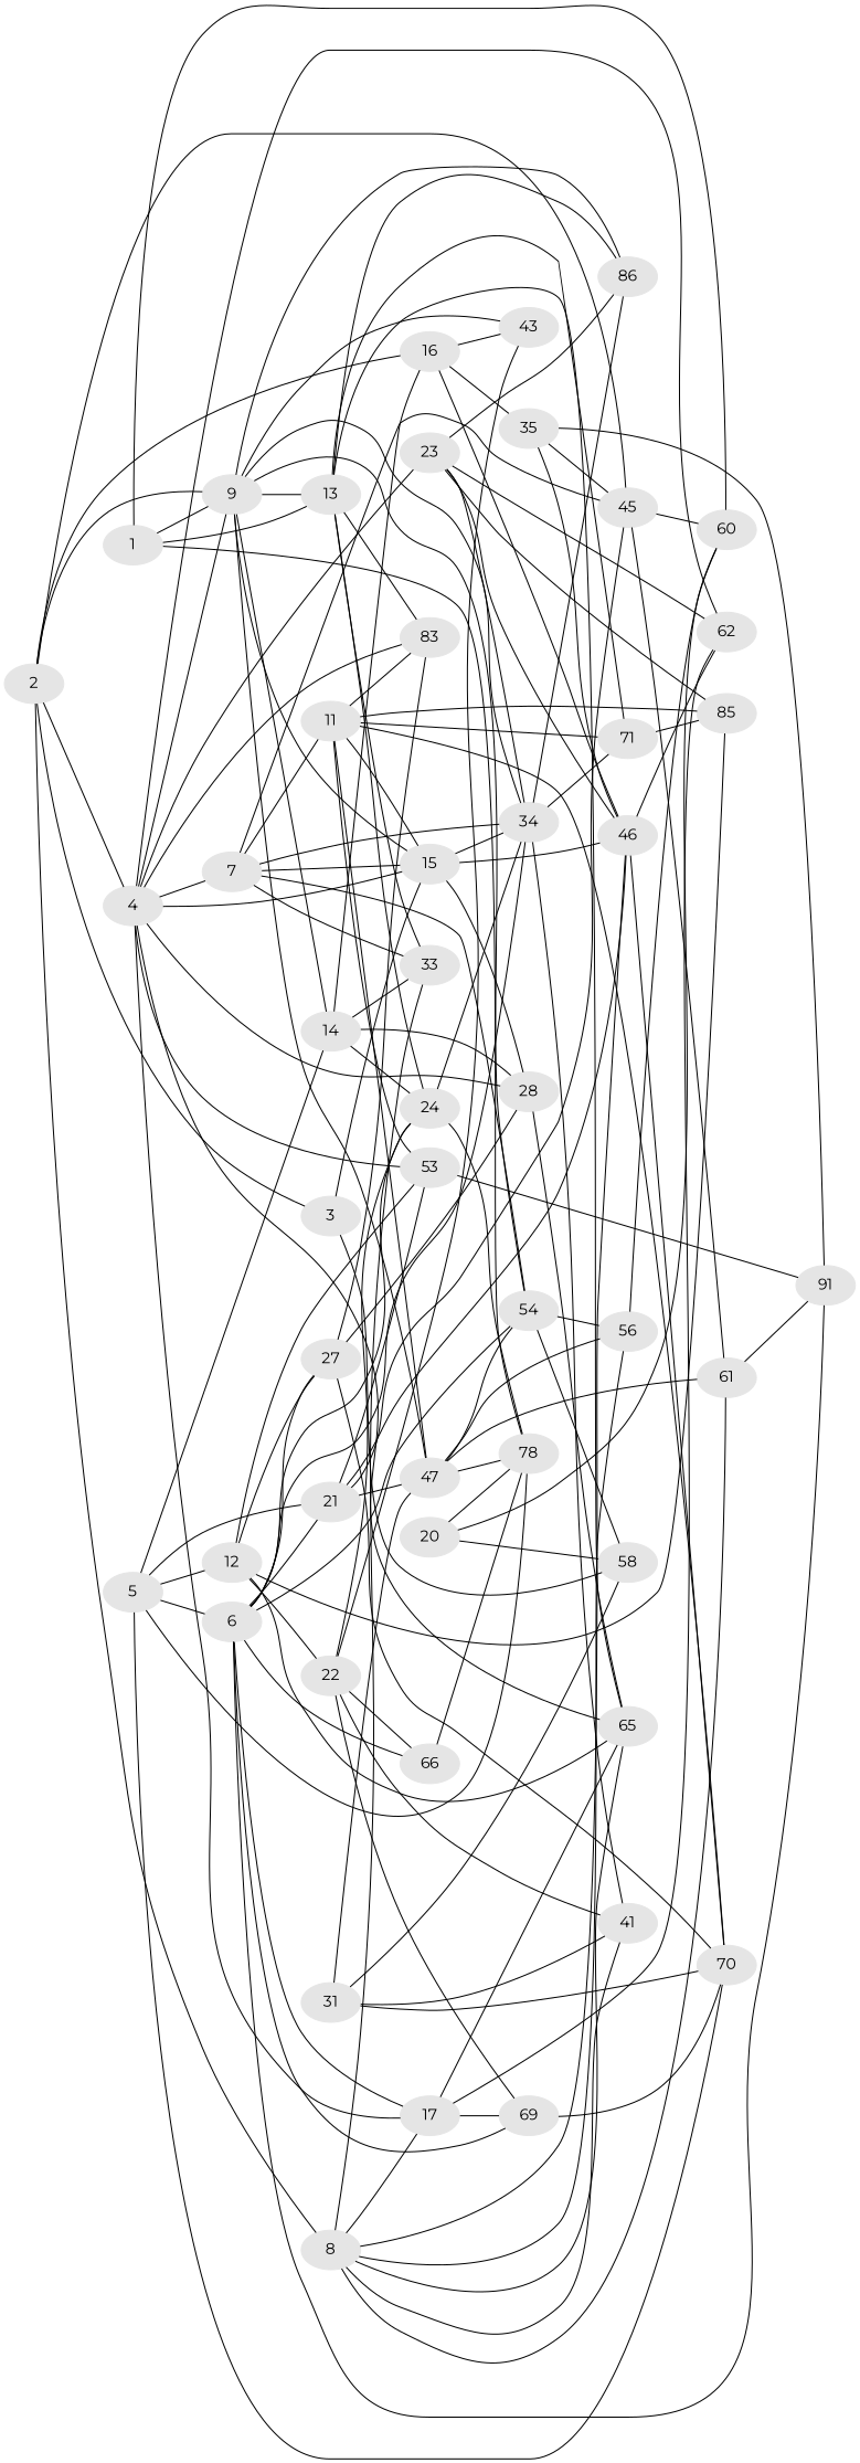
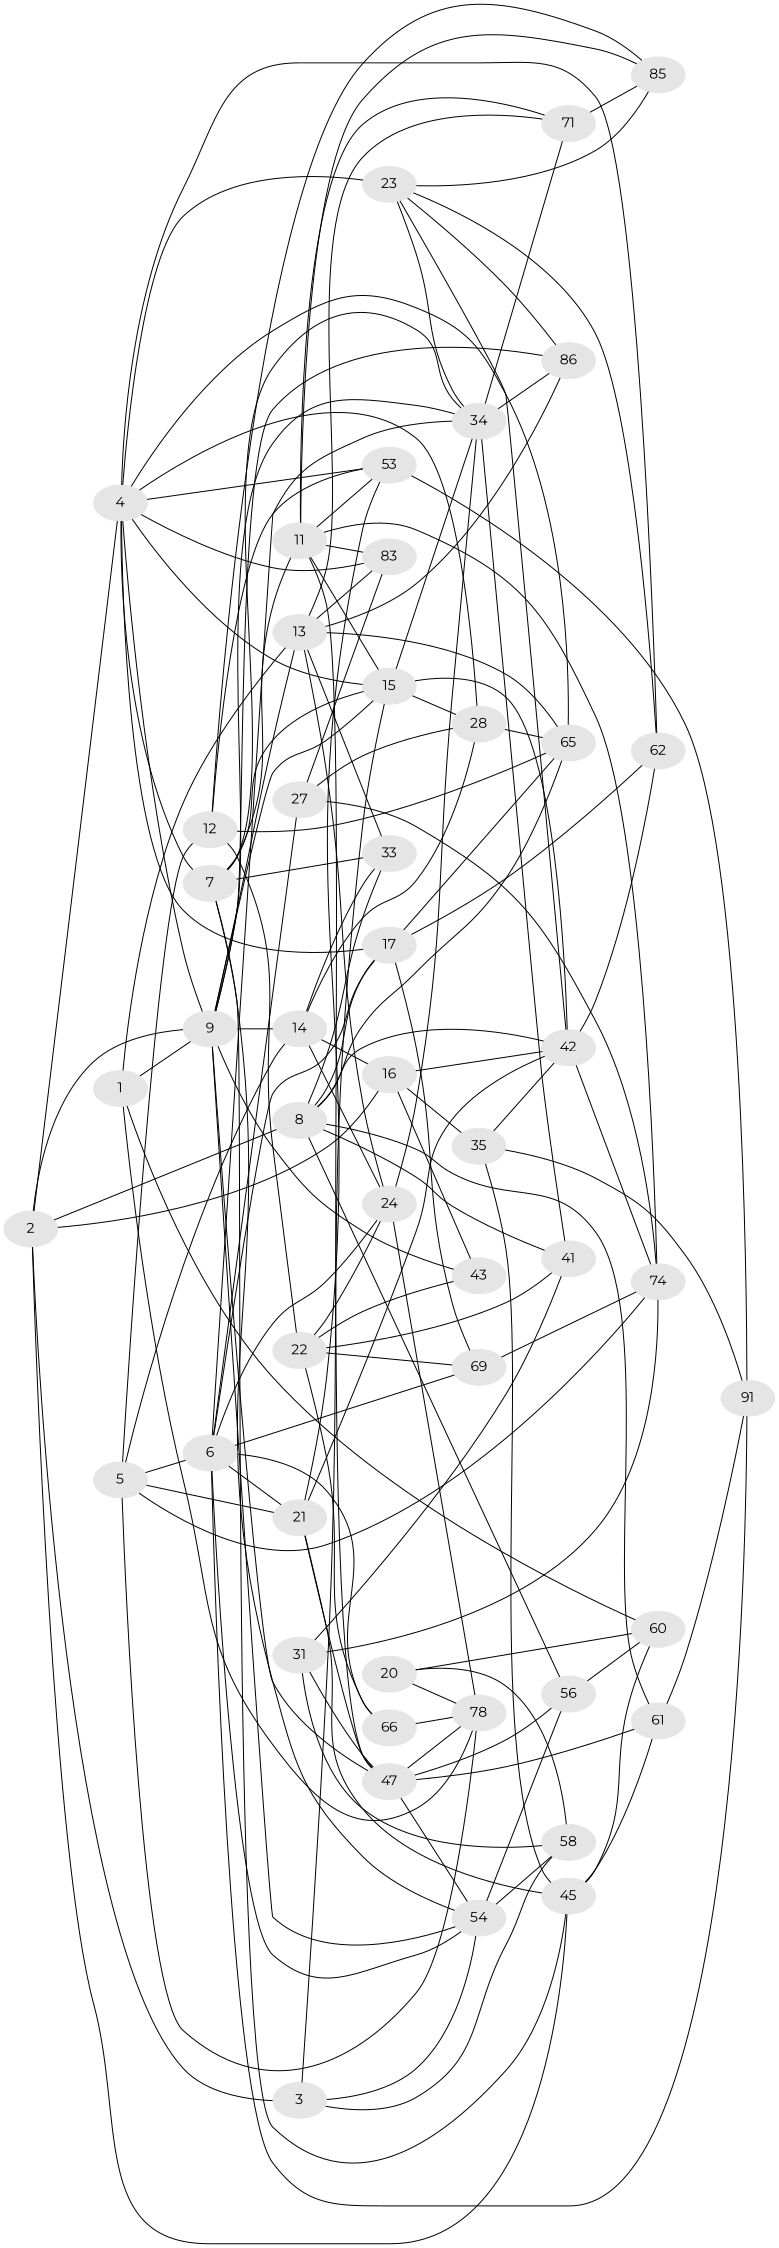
  graph {
    fontname=Montserrat
    rankdir=LR
    node [color=gray90 fontname=Montserrat style=filled]
    edge [fontname=Montserrat]
    9 [super="+10+46"]
    13 [super="+26"]
    15 [super="+40"]
    54 [super="+90+81"]
    14 [super="+87"]
    34 [super="+39+51"]
    43
    47 [super="+75+73"]
    86
    1
    60
    78 [super="+94"]
    65 [super="+82"]
    83
    24 [super="+36"]
    33
    71
    2 [super="+72+44"]
    3
    4 [super="+63+29"]
    8 [super="+38+25"]
    16 [super="+68"]
    45 [super="+95"]
    58
    28 [super="+98"]
    7 [super="+80+19"]
    17 [super="+18"]
    23 [super="+52"]
    53 [super="+77"]
    62
    41
-   42 [super="+93+59" label=46]
+   42 [super="+93+59"]
    56
    61
    35
    11 [super="+99"]
    69
    85
    91
    5 [super="+96"]
    6 [super="+57+70"]
    12 [super="+50"]
    21 [super="+30"]
-   74 [super="+84" label=70]
+   74 [super="+84"]
    27
    66
    22 [super="+32"]
    20
    31
    9 -- 13
    9 -- 15
    9 -- 54
    9 -- 14
    9 -- 34
    9 -- 43
    9 -- 47
    9 -- 86
    13 -- 86
    13 -- 65
    13 -- 83
    13 -- 24
    13 -- 33
    13 -- 71
    15 -- 34
    15 -- 28
    15 -- 42
    54 -- 58
    54 -- 56
    14 -- 24
    14 -- 33
    14 -- 16
    14 -- 28
    34 -- 86
    34 -- 71
    34 -- 41
    47 -- 54
    47 -- 78
    47 -- 56
    47 -- 61
    1 -- 9
    1 -- 13
    1 -- 60
    1 -- 78
    24 -- 34 [weight=2]
    24 -- 78
    71 -- 85
    2 -- 9
    2 -- 3
    2 -- 4
    2 -- 8
    2 -- 16
    2 -- 45
    3 -- 15
+   3 -- 54
    3 -- 58
    4 -- 9
    4 -- 15
    4 -- 65
    4 -- 83
    4 -- 28
    4 -- 7
    4 -- 17
    4 -- 23
    4 -- 53 [weight=2]
    4 -- 62
    8 -- 65
    8 -- 33
    8 -- 17
    8 -- 41
    8 -- 42
    8 -- 56
    8 -- 61
    16 -- 43
    16 -- 42
    16 -- 35
    45 -- 60
    45 -- 61
    28 -- 65
    7 -- 15
    7 -- 54 [weight=2]
    7 -- 34
    7 -- 33
    7 -- 45
    7 -- 11
    17 -- 65
    17 -- 62
    17 -- 69
    23 -- 34
    23 -- 86
    23 -- 62
    23 -- 42
    23 -- 85
    53 -- 91
    42 -- 62
    42 -- 74
    56 -- 60
    61 -- 91
    35 -- 45
    35 -- 42
    35 -- 91
    11 -- 15
    11 -- 47
    11 -- 83
    11 -- 71
    11 -- 53
    11 -- 85
    11 -- 74
    69 -- 74
    5 -- 14
    5 -- 78
    5 -- 6
    5 -- 12
    5 -- 21
    5 -- 74
    6 -- 54
    6 -- 34
    6 -- 24
    6 -- 17
    6 -- 69
    6 -- 91
    6 -- 21
    6 -- 27
    6 -- 66
    12 -- 65
    12 -- 53
    12 -- 85
-   12 -- 27
    12 -- 22
    21 -- 47
    21 -- 45
    21 -- 53
    21 -- 42
    27 -- 83
    27 -- 28 [weight=2]
    27 -- 74
    66 -- 78
    22 -- 43
    22 -- 24
    22 -- 41
    22 -- 69
    22 -- 66
    20 -- 60
    20 -- 78
    20 -- 58
    31 -- 47
    31 -- 58
    31 -- 41
    31 -- 74
  }
